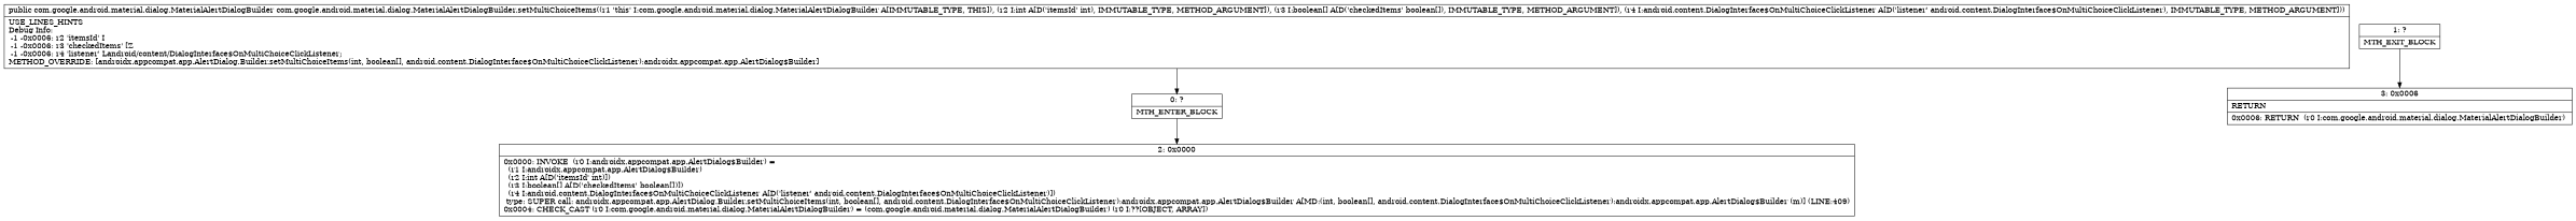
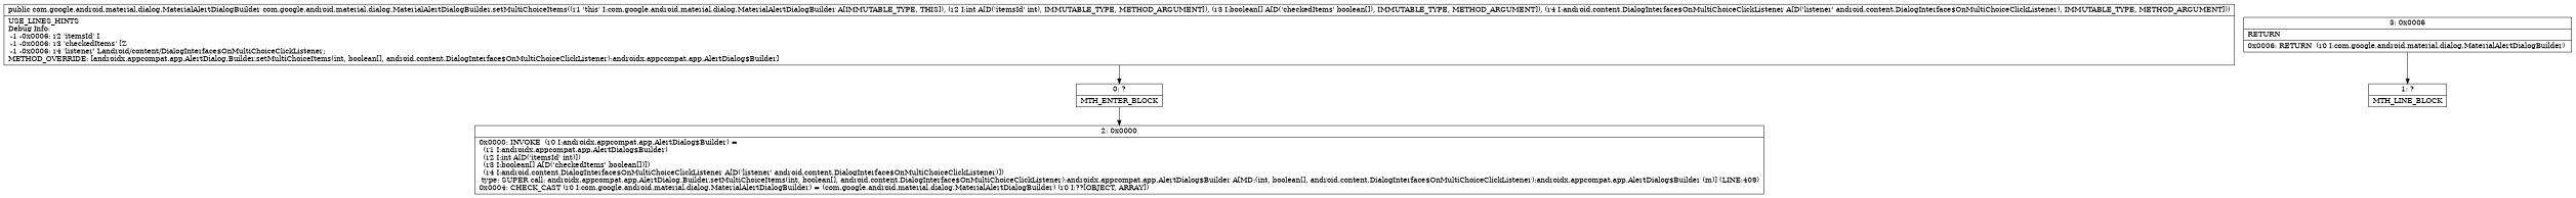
  digraph {
    node [shape=record]
    n1 [label="{0\:\ ?|MTH_ENTER_BLOCK\l}"]
    n2 [label="{2\:\ 0x0000|0x0000: INVOKE  (r0 I:androidx.appcompat.app.AlertDialog$Builder) = \l  (r1 I:androidx.appcompat.app.AlertDialog$Builder)\l  (r2 I:int A[D('itemsId' int)])\l  (r3 I:boolean[] A[D('checkedItems' boolean[])])\l  (r4 I:android.content.DialogInterface$OnMultiChoiceClickListener A[D('listener' android.content.DialogInterface$OnMultiChoiceClickListener)])\l type: SUPER call: androidx.appcompat.app.AlertDialog.Builder.setMultiChoiceItems(int, boolean[], android.content.DialogInterface$OnMultiChoiceClickListener):androidx.appcompat.app.AlertDialog$Builder A[MD:(int, boolean[], android.content.DialogInterface$OnMultiChoiceClickListener):androidx.appcompat.app.AlertDialog$Builder (m)] (LINE:409)\l0x0004: CHECK_CAST (r0 I:com.google.android.material.dialog.MaterialAlertDialogBuilder) = (com.google.android.material.dialog.MaterialAlertDialogBuilder) (r0 I:??[OBJECT, ARRAY]) \l}"]
    n3 [label="{3\:\ 0x0006|RETURN\l|0x0006: RETURN  (r0 I:com.google.android.material.dialog.MaterialAlertDialogBuilder) \l}"]
-   n4 [label="{1\:\ ?|MTH_EXIT_BLOCK\l}"]
+   n4 [label="{1\:\ ?|MTH_LINE_BLOCK\l}"]
    n5 [label="{public com.google.android.material.dialog.MaterialAlertDialogBuilder com.google.android.material.dialog.MaterialAlertDialogBuilder.setMultiChoiceItems((r1 'this' I:com.google.android.material.dialog.MaterialAlertDialogBuilder A[IMMUTABLE_TYPE, THIS]), (r2 I:int A[D('itemsId' int), IMMUTABLE_TYPE, METHOD_ARGUMENT]), (r3 I:boolean[] A[D('checkedItems' boolean[]), IMMUTABLE_TYPE, METHOD_ARGUMENT]), (r4 I:android.content.DialogInterface$OnMultiChoiceClickListener A[D('listener' android.content.DialogInterface$OnMultiChoiceClickListener), IMMUTABLE_TYPE, METHOD_ARGUMENT]))  | USE_LINES_HINTS\lDebug Info:\l  \-1 \-0x0006: r2 'itemsId' I\l  \-1 \-0x0006: r3 'checkedItems' [Z\l  \-1 \-0x0006: r4 'listener' Landroid\/content\/DialogInterface$OnMultiChoiceClickListener;\lMETHOD_OVERRIDE: [androidx.appcompat.app.AlertDialog.Builder.setMultiChoiceItems(int, boolean[], android.content.DialogInterface$OnMultiChoiceClickListener):androidx.appcompat.app.AlertDialog$Builder]\l}"]
    n1 -> n2
-   n4 -> n3
+   n3 -> n4
    n5 -> n1
  }
